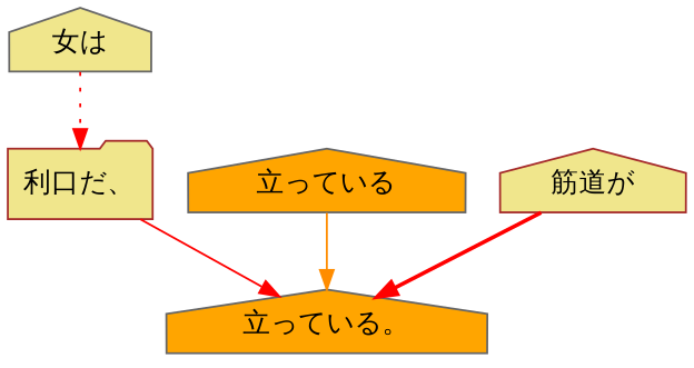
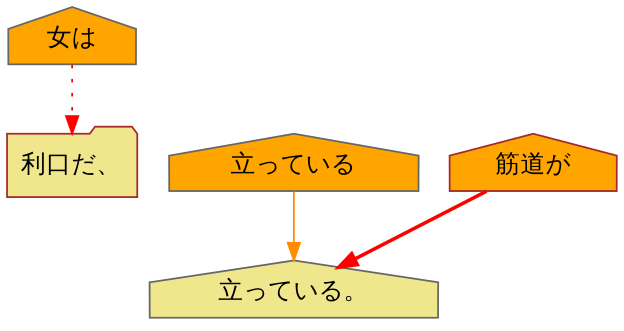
  digraph {
    node [color=gray40 fillcolor=orange shape=house style=filled]
    edge [color=red style=solid]
-   n1 [fillcolor=khaki label="女は"]
+   n1 [label="女は"]
    n2 [color=brown fillcolor=khaki label="利口だ、" shape=folder]
-   n3 [label="立っている。"]
+   n3 [fillcolor=khaki label="立っている。"]
    n4 [label="立っている"]
-   n5 [color=brown fillcolor=khaki label="筋道が"]
+   n5 [color=brown label="筋道が"]
    n1 -> n2 [style=dotted]
-   n2 -> n3
    n4 -> n3 [color=darkorange]
    n5 -> n3 [style=bold]
  }
